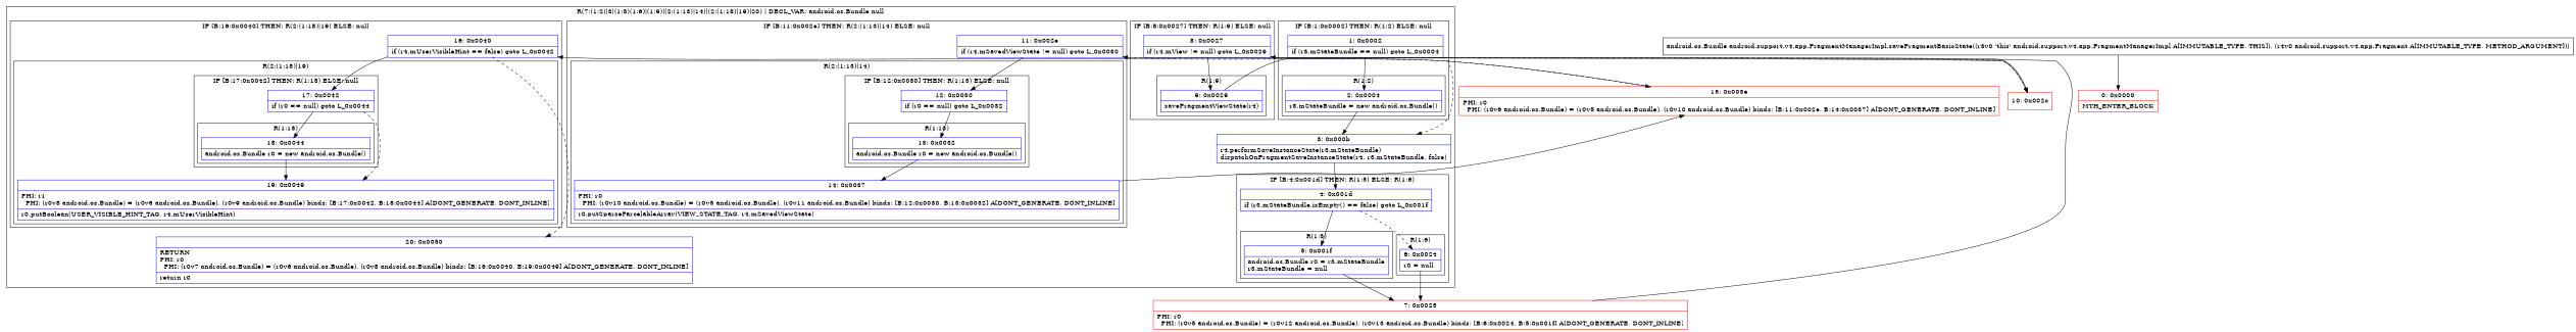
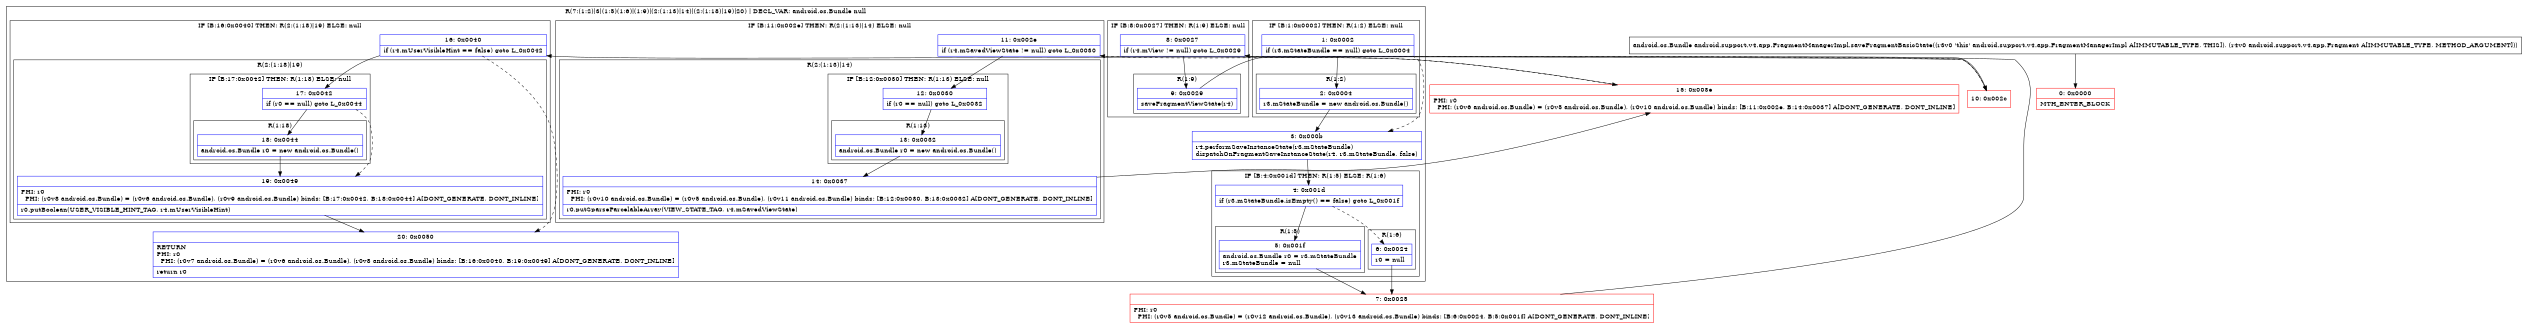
  digraph {
    node [color=blue shape=record]
    n1 [label="{2\:\ 0x0004|r3.mStateBundle = new android.os.Bundle()\l}"]
    n2 [label="{1\:\ 0x0002|if (r3.mStateBundle == null) goto L_0x0004\l}"]
    n3 [label="{5\:\ 0x001f|android.os.Bundle r0 = r3.mStateBundle\lr3.mStateBundle = null\l}"]
    n4 [label="{6\:\ 0x0024|r0 = null\l}"]
    n5 [label="{4\:\ 0x001d|if (r3.mStateBundle.isEmpty() == false) goto L_0x001f\l}"]
    n6 [label="{9\:\ 0x0029|saveFragmentViewState(r4)\l}"]
    n7 [label="{8\:\ 0x0027|if (r4.mView != null) goto L_0x0029\l}"]
    n8 [label="{13\:\ 0x0032|android.os.Bundle r0 = new android.os.Bundle()\l}"]
    n9 [label="{12\:\ 0x0030|if (r0 == null) goto L_0x0032\l}"]
    n10 [label="{14\:\ 0x0037|PHI: r0 \l  PHI: (r0v10 android.os.Bundle) = (r0v5 android.os.Bundle), (r0v11 android.os.Bundle) binds: [B:12:0x0030, B:13:0x0032] A[DONT_GENERATE, DONT_INLINE]\l|r0.putSparseParcelableArray(VIEW_STATE_TAG, r4.mSavedViewState)\l}"]
    n11 [label="{11\:\ 0x002e|if (r4.mSavedViewState != null) goto L_0x0030\l}"]
    n12 [label="{18\:\ 0x0044|android.os.Bundle r0 = new android.os.Bundle()\l}"]
    n13 [label="{17\:\ 0x0042|if (r0 == null) goto L_0x0044\l}"]
-   n14 [label="{19\:\ 0x0049|PHI: r1 \l  PHI: (r0v8 android.os.Bundle) = (r0v6 android.os.Bundle), (r0v9 android.os.Bundle) binds: [B:17:0x0042, B:18:0x0044] A[DONT_GENERATE, DONT_INLINE]\l|r0.putBoolean(USER_VISIBLE_HINT_TAG, r4.mUserVisibleHint)\l}"]
+   n14 [label="{19\:\ 0x0049|PHI: r0 \l  PHI: (r0v8 android.os.Bundle) = (r0v6 android.os.Bundle), (r0v9 android.os.Bundle) binds: [B:17:0x0042, B:18:0x0044] A[DONT_GENERATE, DONT_INLINE]\l|r0.putBoolean(USER_VISIBLE_HINT_TAG, r4.mUserVisibleHint)\l}"]
    n15 [label="{16\:\ 0x0040|if (r4.mUserVisibleHint == false) goto L_0x0042\l}"]
    n16 [label="{3\:\ 0x000b|r4.performSaveInstanceState(r3.mStateBundle)\ldispatchOnFragmentSaveInstanceState(r4, r3.mStateBundle, false)\l}"]
    n17 [label="{20\:\ 0x0050|RETURN\lPHI: r0 \l  PHI: (r0v7 android.os.Bundle) = (r0v6 android.os.Bundle), (r0v8 android.os.Bundle) binds: [B:16:0x0040, B:19:0x0049] A[DONT_GENERATE, DONT_INLINE]\l|return r0\l}"]
    n18 [color=red label="{7\:\ 0x0025|PHI: r0 \l  PHI: (r0v5 android.os.Bundle) = (r0v12 android.os.Bundle), (r0v13 android.os.Bundle) binds: [B:6:0x0024, B:5:0x001f] A[DONT_GENERATE, DONT_INLINE]\l}"]
    n19 [color=red label="{10\:\ 0x002c}"]
    n20 [color=red label="{15\:\ 0x003e|PHI: r0 \l  PHI: (r0v6 android.os.Bundle) = (r0v5 android.os.Bundle), (r0v10 android.os.Bundle) binds: [B:11:0x002e, B:14:0x0037] A[DONT_GENERATE, DONT_INLINE]\l}"]
    n21 [color=red label="{0\:\ 0x0000|MTH_ENTER_BLOCK\l}"]
    n22 [label="{android.os.Bundle android.support.v4.app.FragmentManagerImpl.saveFragmentBasicState((r3v0 'this' android.support.v4.app.FragmentManagerImpl A[IMMUTABLE_TYPE, THIS]), (r4v0 android.support.v4.app.Fragment A[IMMUTABLE_TYPE, METHOD_ARGUMENT])) }" color=""]
    subgraph cluster_1 {
      label="R(7:(1:2)|3|(1:5)(1:6)|(1:9)|(2:(1:13)|14)|(2:(1:18)|19)|20) | DECL_VAR: android.os.Bundle null\l"
      n16
      n17
      subgraph cluster_2 {
        label="IF [B:1:0x0002] THEN: R(1:2) ELSE: null"
        n2
        subgraph cluster_3 {
          label="R(1:2)"
          n1
        }
      }
      subgraph cluster_4 {
        label="IF [B:4:0x001d] THEN: R(1:5) ELSE: R(1:6)"
        n5
        subgraph cluster_5 {
          label="R(1:5)"
          n3
        }
        subgraph cluster_6 {
          label="R(1:6)"
          n4
        }
      }
      subgraph cluster_7 {
        label="IF [B:8:0x0027] THEN: R(1:9) ELSE: null"
        n7
        subgraph cluster_8 {
          label="R(1:9)"
          n6
        }
      }
      subgraph cluster_9 {
        label="IF [B:11:0x002e] THEN: R(2:(1:13)|14) ELSE: null"
        n11
        subgraph cluster_10 {
          label="R(2:(1:13)|14)"
          n10
          subgraph cluster_11 {
            label="IF [B:12:0x0030] THEN: R(1:13) ELSE: null"
            n9
            subgraph cluster_12 {
              label="R(1:13)"
              n8
            }
          }
        }
      }
      subgraph cluster_13 {
        label="IF [B:16:0x0040] THEN: R(2:(1:18)|19) ELSE: null"
        n15
        subgraph cluster_14 {
          label="R(2:(1:18)|19)"
          n14
          subgraph cluster_15 {
            label="IF [B:17:0x0042] THEN: R(1:18) ELSE: null"
            n13
            subgraph cluster_16 {
              label="R(1:18)"
              n12
            }
          }
        }
      }
    }
    n1 -> n16
    n2 -> n1
    n2 -> n16 [style=dashed]
    n3 -> n18
    n4 -> n18
    n5 -> n3
    n5 -> n4 [style=dashed]
    n6 -> n19
    n7 -> n6
    n7 -> n19 [style=dashed]
    n8 -> n10
    n9 -> n8
    n10 -> n20
    n11 -> n9
    n11 -> n20 [style=dashed]
    n12 -> n14
    n13 -> n12
    n13 -> n14 [style=dashed]
+   n14 -> n17
    n15 -> n13
    n15 -> n17 [style=dashed]
    n16 -> n5
    n18 -> n7
    n19 -> n11
    n20 -> n15
    n22 -> n21
  }
